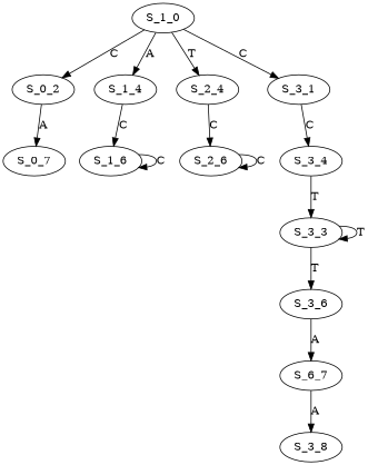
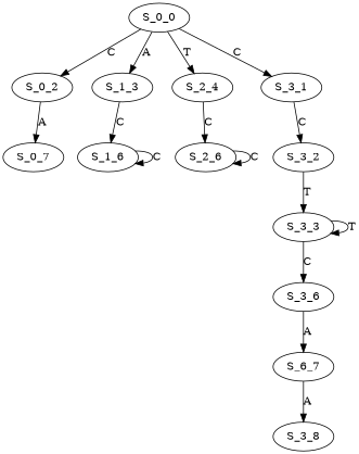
  strict digraph {
-   S_0_0 [label=S_1_0]
+   S_0_0
    S_0_2
-   S_1_3 [label=S_1_4]
+   S_1_3
    S_2_4
    S_3_1
    S_0_7
    S_1_6
    S_2_6
-   S_3_2 [label=S_3_4]
+   S_3_2
    S_3_3
    S_3_6
    n12 [label=S_6_7]
    S_3_8
    S_0_0 -> S_0_2 [label=C]
    S_0_0 -> S_1_3 [label=A]
    S_0_0 -> S_2_4 [label=T]
    S_0_0 -> S_3_1 [label=C]
    S_0_2 -> S_0_7 [label=A]
    S_1_3 -> S_1_6 [label=C]
    S_2_4 -> S_2_6 [label=C]
    S_3_1 -> S_3_2 [label=C]
    S_1_6 -> S_1_6 [label=C]
    S_2_6 -> S_2_6 [label=C]
    S_3_2 -> S_3_3 [label=T]
    S_3_3 -> S_3_3 [label=T]
-   S_3_3 -> S_3_6 [label=T]
+   S_3_3 -> S_3_6 [label=C]
    S_3_6 -> n12 [label=A]
    n12 -> S_3_8 [label=A]
  }
